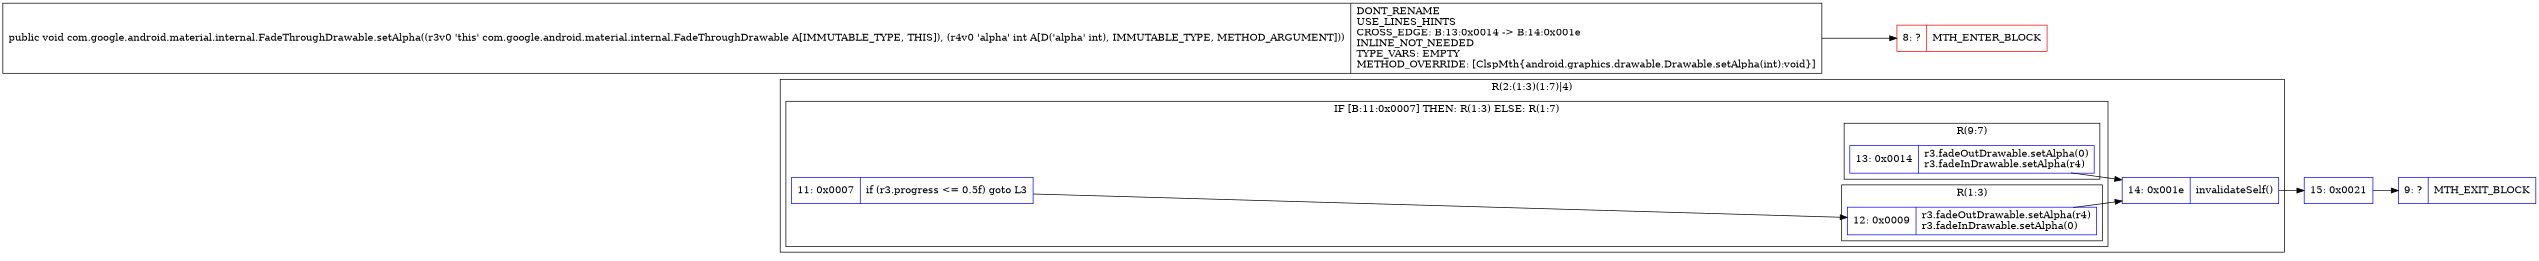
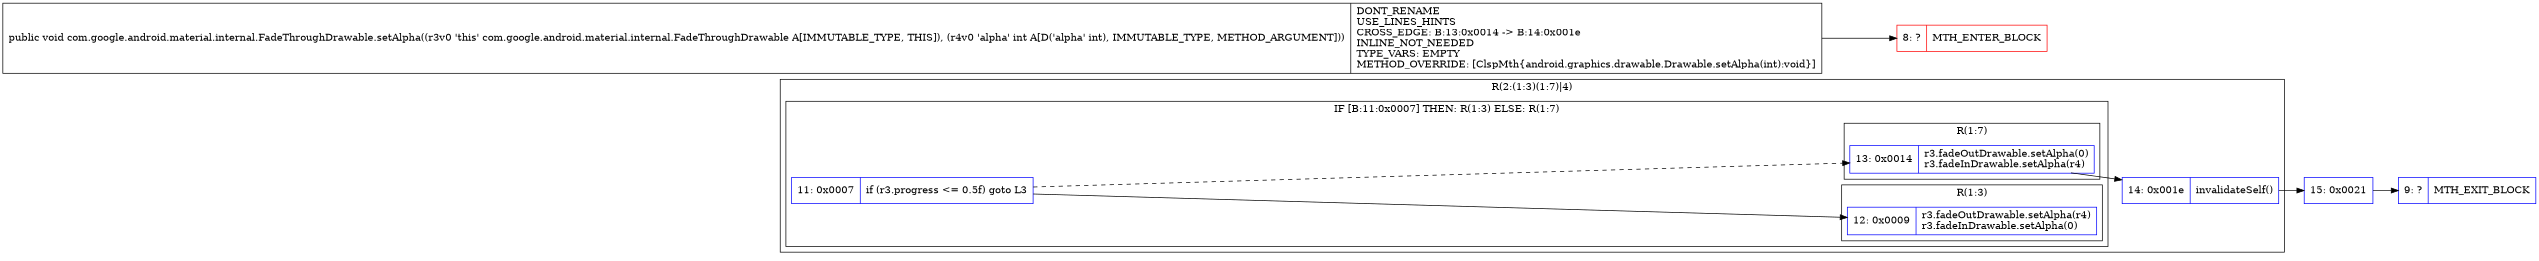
  digraph {
    rankdir=LR
    node [color=blue shape=record]
    n1 [label="{12\:\ 0x0009|r3.fadeOutDrawable.setAlpha(r4)\lr3.fadeInDrawable.setAlpha(0)\l}"]
    n2 [label="{13\:\ 0x0014|r3.fadeOutDrawable.setAlpha(0)\lr3.fadeInDrawable.setAlpha(r4)\l}"]
    n3 [label="{11\:\ 0x0007|if (r3.progress \<= 0.5f) goto L3\l}"]
    n4 [label="{14\:\ 0x001e|invalidateSelf()\l}"]
    n5 [label="{15\:\ 0x0021}"]
    n6 [label="{9\:\ ?|MTH_EXIT_BLOCK\l}"]
    n7 [color=red label="{8\:\ ?|MTH_ENTER_BLOCK\l}"]
    n8 [label="{public void com.google.android.material.internal.FadeThroughDrawable.setAlpha((r3v0 'this' com.google.android.material.internal.FadeThroughDrawable A[IMMUTABLE_TYPE, THIS]), (r4v0 'alpha' int A[D('alpha' int), IMMUTABLE_TYPE, METHOD_ARGUMENT]))  | DONT_RENAME\lUSE_LINES_HINTS\lCROSS_EDGE: B:13:0x0014 \-\> B:14:0x001e\lINLINE_NOT_NEEDED\lTYPE_VARS: EMPTY\lMETHOD_OVERRIDE: [ClspMth\{android.graphics.drawable.Drawable.setAlpha(int):void\}]\l}" color=""]
    subgraph cluster_1 {
      label="R(2:(1:3)(1:7)|4)"
      n4
      subgraph cluster_2 {
        label="IF [B:11:0x0007] THEN: R(1:3) ELSE: R(1:7)"
        n3
        subgraph cluster_3 {
          label="R(1:3)"
          n1
        }
        subgraph cluster_4 {
-         label="R(9:7)"
+         label="R(1:7)"
          n2
        }
      }
    }
-   n1 -> n4
    n2 -> n4
    n3 -> n1
+   n3 -> n2 [style=dashed]
    n4 -> n5
    n5 -> n6
    n8 -> n7
  }
